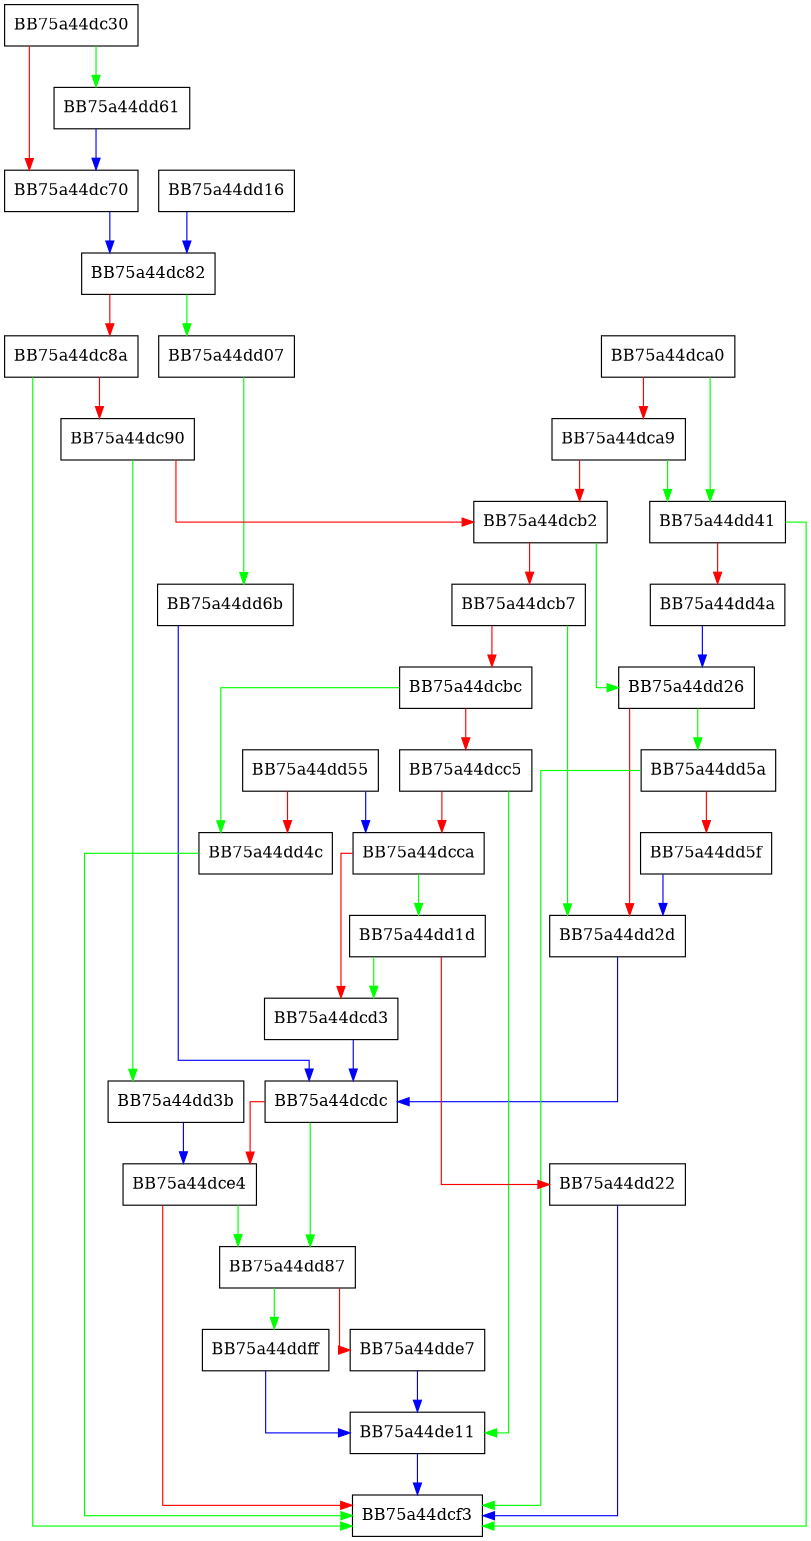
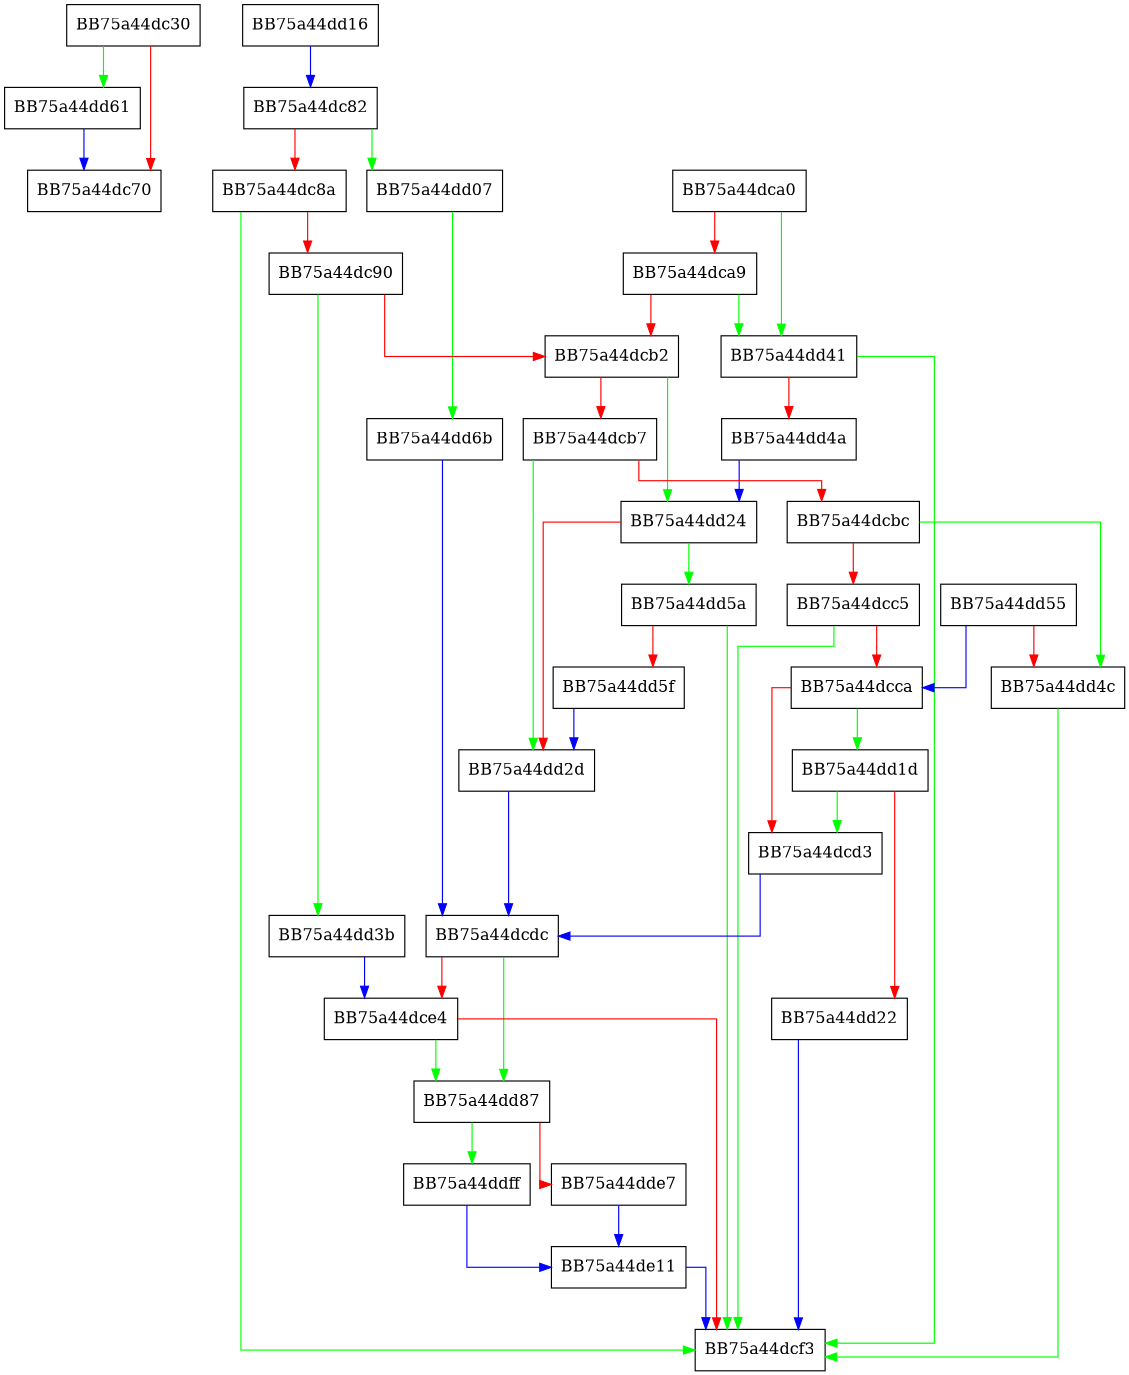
  digraph {
    splines=ortho
    node [shape=box]
    edge [color=green]
    BB75a44dc30
    BB75a44dd61
    BB75a44dc70
    BB75a44dc82
    BB75a44dd07
    BB75a44dc8a
    BB75a44dd6b
    BB75a44dcf3
    BB75a44dc90
    BB75a44dcdc
    BB75a44dd16
    BB75a44dd3b
    BB75a44dcb2
    BB75a44dce4
    BB75a44dca0
    BB75a44dd41
    BB75a44dca9
    BB75a44dd87
    BB75a44dd4a
-   BB75a44dd24 [label=BB75a44dd26]
+   BB75a44dd24
    BB75a44dcb7
    BB75a44dd2d
    BB75a44dd5a
    BB75a44dcbc
    BB75a44dd5f
    BB75a44dd4c
    BB75a44dcc5
    BB75a44dcca
    BB75a44dd55
    BB75a44dd1d
    BB75a44dcd3
    BB75a44dd22
    BB75a44ddff
    BB75a44dde7
    BB75a44de11
    BB75a44dc30 -> BB75a44dd61
    BB75a44dc30 -> BB75a44dc70 [color=red]
    BB75a44dd61 -> BB75a44dc70 [color=blue]
-   BB75a44dc70 -> BB75a44dc82 [color=blue]
    BB75a44dc82 -> BB75a44dd07
    BB75a44dc82 -> BB75a44dc8a [color=red]
    BB75a44dd07 -> BB75a44dd6b
    BB75a44dc8a -> BB75a44dcf3
    BB75a44dc8a -> BB75a44dc90 [color=red]
    BB75a44dd6b -> BB75a44dcdc [color=blue]
    BB75a44dc90 -> BB75a44dd3b
    BB75a44dc90 -> BB75a44dcb2 [color=red]
    BB75a44dcdc -> BB75a44dce4 [color=red]
    BB75a44dcdc -> BB75a44dd87
    BB75a44dd16 -> BB75a44dc82 [color=blue]
    BB75a44dd3b -> BB75a44dce4 [color=blue]
    BB75a44dcb2 -> BB75a44dd24
    BB75a44dcb2 -> BB75a44dcb7 [color=red]
    BB75a44dce4 -> BB75a44dcf3 [color=red]
    BB75a44dce4 -> BB75a44dd87
    BB75a44dca0 -> BB75a44dd41
    BB75a44dca0 -> BB75a44dca9 [color=red]
    BB75a44dd41 -> BB75a44dcf3
    BB75a44dd41 -> BB75a44dd4a [color=red]
    BB75a44dca9 -> BB75a44dcb2 [color=red]
    BB75a44dca9 -> BB75a44dd41
    BB75a44dd87 -> BB75a44ddff
    BB75a44dd87 -> BB75a44dde7 [color=red]
    BB75a44dd4a -> BB75a44dd24 [color=blue]
    BB75a44dd24 -> BB75a44dd2d [color=red]
    BB75a44dd24 -> BB75a44dd5a
    BB75a44dcb7 -> BB75a44dd2d
    BB75a44dcb7 -> BB75a44dcbc [color=red]
    BB75a44dd2d -> BB75a44dcdc [color=blue]
    BB75a44dd5a -> BB75a44dcf3
    BB75a44dd5a -> BB75a44dd5f [color=red]
    BB75a44dcbc -> BB75a44dd4c
    BB75a44dcbc -> BB75a44dcc5 [color=red]
    BB75a44dd5f -> BB75a44dd2d [color=blue]
    BB75a44dd4c -> BB75a44dcf3
-   BB75a44dcc5 -> BB75a44de11
+   BB75a44dcc5 -> BB75a44dcf3
    BB75a44dcc5 -> BB75a44dcca [color=red]
    BB75a44dcca -> BB75a44dd1d
    BB75a44dcca -> BB75a44dcd3 [color=red]
    BB75a44dd55 -> BB75a44dd4c [color=red]
    BB75a44dd55 -> BB75a44dcca [color=blue]
    BB75a44dd1d -> BB75a44dcd3
    BB75a44dd1d -> BB75a44dd22 [color=red]
    BB75a44dcd3 -> BB75a44dcdc [color=blue]
    BB75a44dd22 -> BB75a44dcf3 [color=blue]
    BB75a44ddff -> BB75a44de11 [color=blue]
    BB75a44dde7 -> BB75a44de11 [color=blue]
    BB75a44de11 -> BB75a44dcf3 [color=blue]
  }
